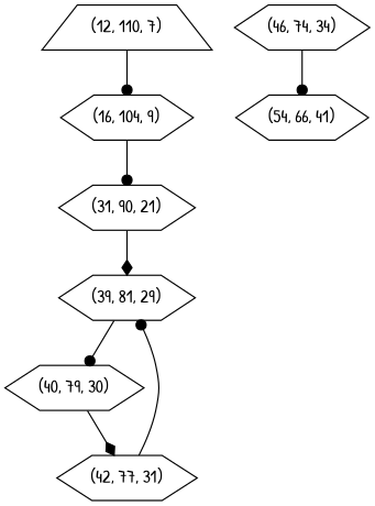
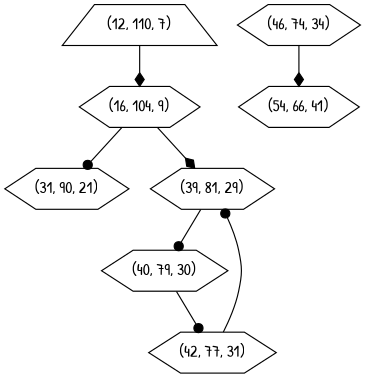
  digraph {
    fontname="Patrick Hand"
    node [fontname="Patrick Hand" shape=hexagon]
    edge [arrowhead=dot fontname="Patrick Hand"]
    "(12, 110, 7)" [shape=trapezium]
    "(16, 104, 9)"
    "(31, 90, 21)"
    "(39, 81, 29)"
    "(40, 79, 30)"
    "(42, 77, 31)"
    "(46, 74, 34)"
    "(54, 66, 41)"
-   "(12, 110, 7)" -> "(16, 104, 9)"
+   "(12, 110, 7)" -> "(16, 104, 9)" [arrowhead=diamond]
    "(16, 104, 9)" -> "(31, 90, 21)"
-   "(31, 90, 21)" -> "(39, 81, 29)" [arrowhead=diamond]
+   "(16, 104, 9)" -> "(39, 81, 29)" [arrowhead=diamond]
    "(39, 81, 29)" -> "(40, 79, 30)"
-   "(40, 79, 30)" -> "(42, 77, 31)" [arrowhead=diamond]
+   "(40, 79, 30)" -> "(42, 77, 31)"
    "(42, 77, 31)" -> "(39, 81, 29)"
-   "(46, 74, 34)" -> "(54, 66, 41)"
+   "(46, 74, 34)" -> "(54, 66, 41)" [arrowhead=diamond]
  }
